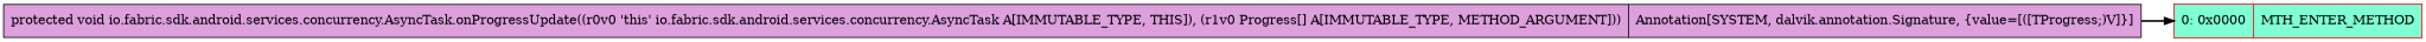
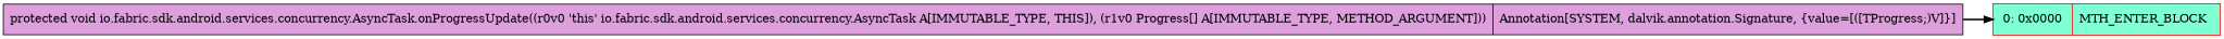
  digraph {
    rankdir=LR
    node [shape=record style=filled]
-   n1 [color=red label="{0\:\ 0x0000|MTH_ENTER_METHOD\l}" fillcolor=aquamarine]
+   n1 [color=red label="{0\:\ 0x0000|MTH_ENTER_BLOCK\l}" fillcolor=aquamarine]
    n2 [label="{protected void io.fabric.sdk.android.services.concurrency.AsyncTask.onProgressUpdate((r0v0 'this' io.fabric.sdk.android.services.concurrency.AsyncTask A[IMMUTABLE_TYPE, THIS]), (r1v0 Progress[] A[IMMUTABLE_TYPE, METHOD_ARGUMENT]))  | Annotation[SYSTEM, dalvik.annotation.Signature, \{value=[([TProgress;)V]\}]\l}" fillcolor=plum]
    subgraph cluster_1 {
      label="R(0)"
    }
    n2 -> n1 [style=bold arrowhead=normal]
  }
